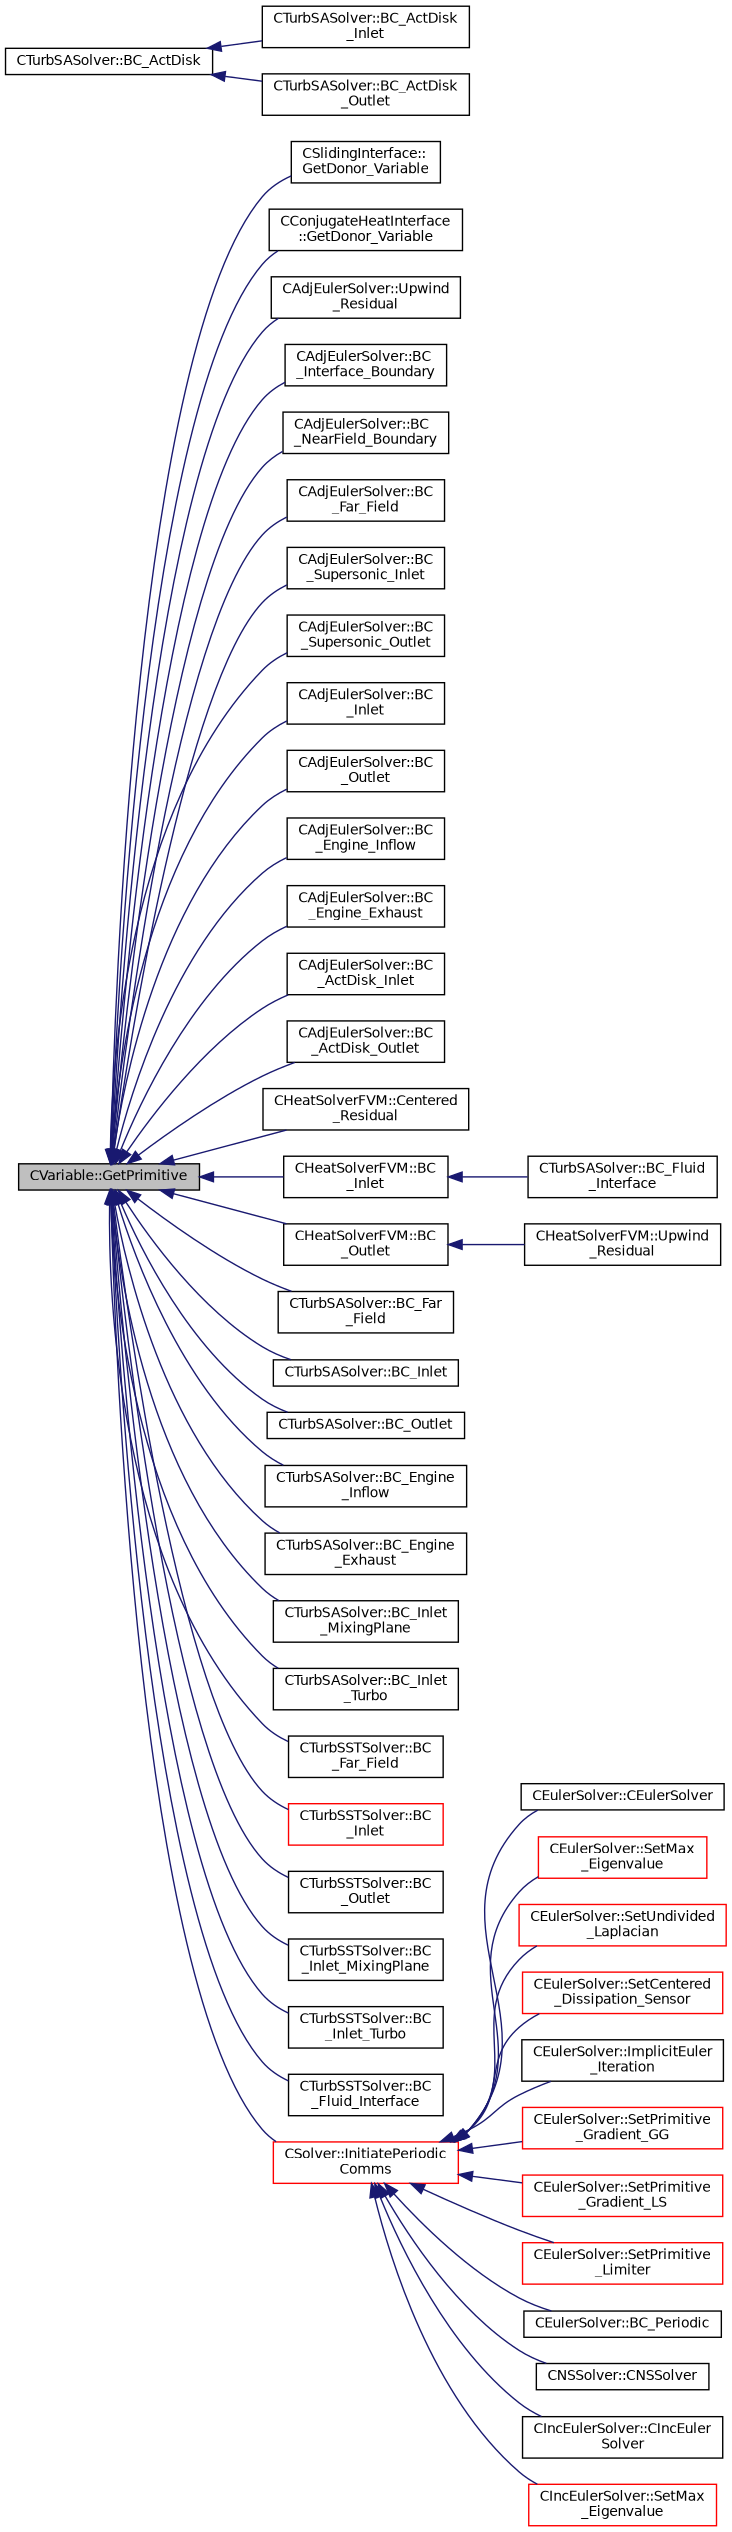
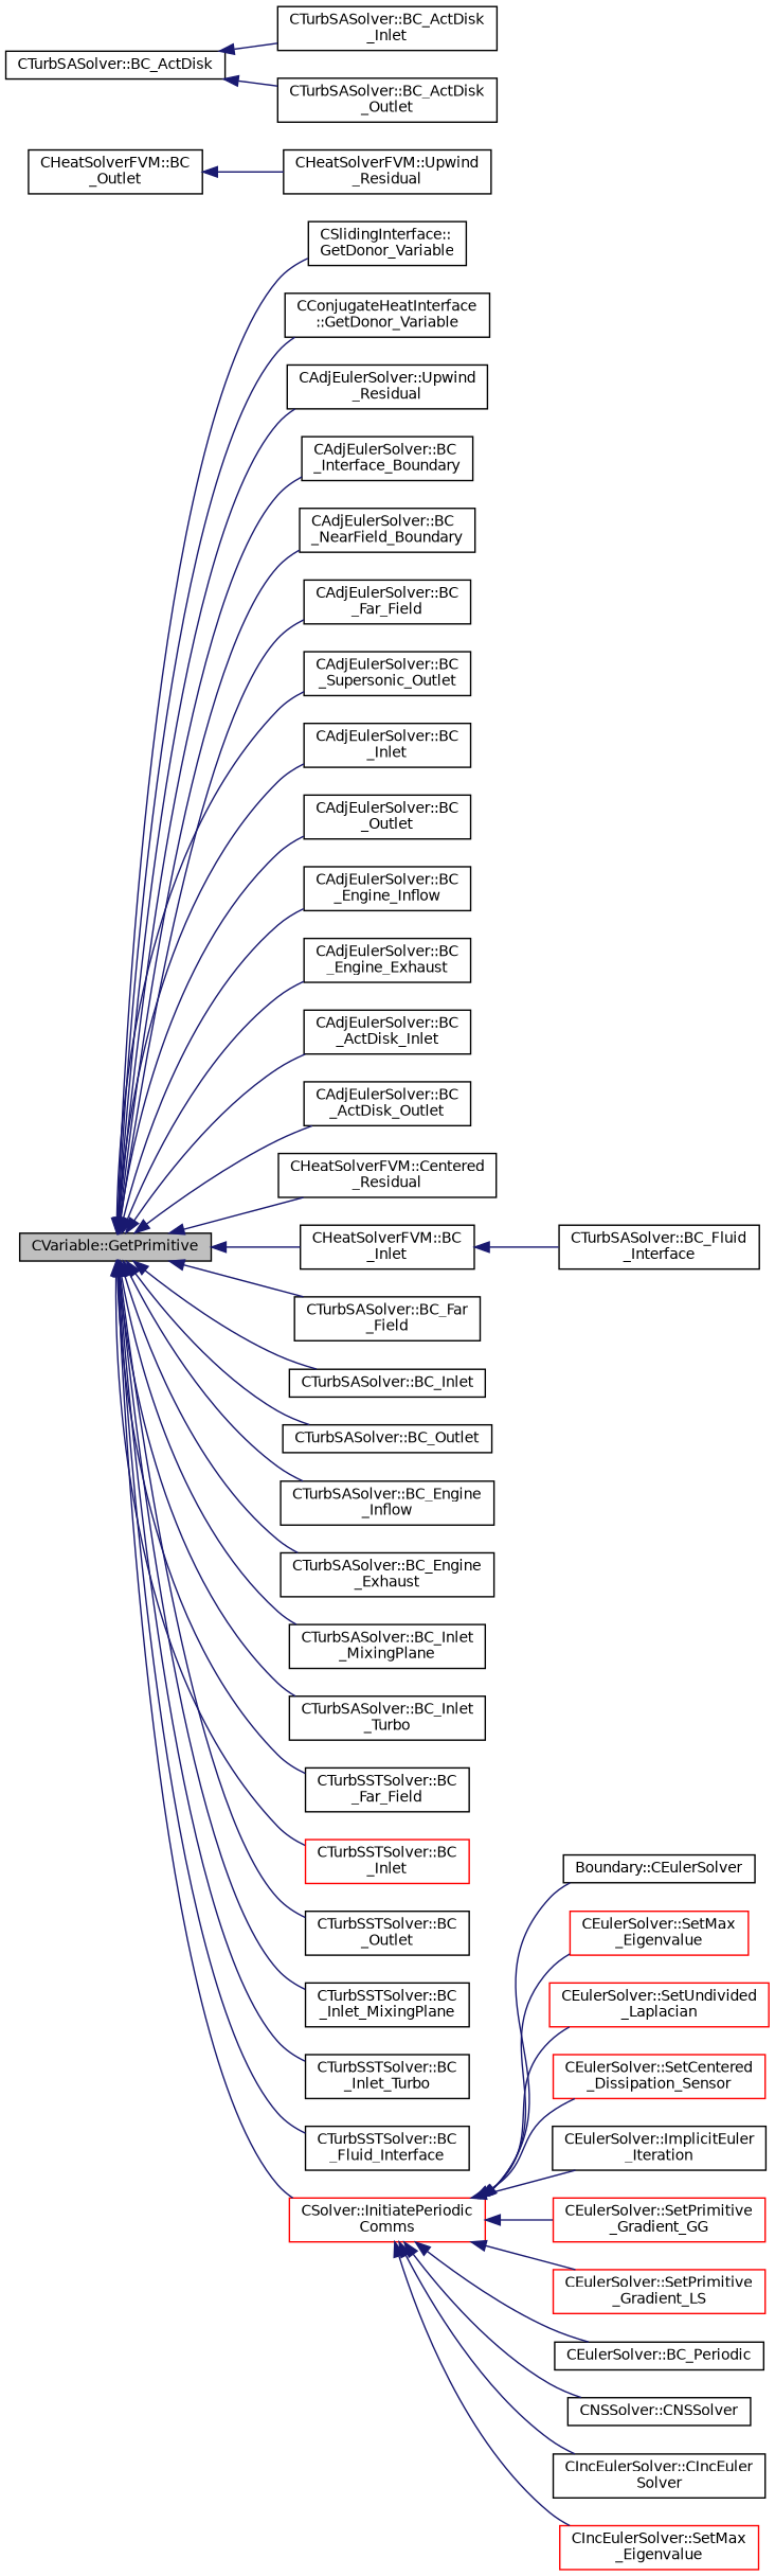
  digraph {
    rankdir=LR
    node [color=black fillcolor=white fontname=Helvetica fontsize=10 shape=record style=filled]
    edge [color=midnightblue dir=back fontname=Helvetica fontsize=10 labelfontname=Helvetica labelfontsize=10 style=solid]
    n1 [fillcolor=grey75 fontcolor=black height=0.2 label="CVariable::GetPrimitive" width=0.4]
    n2 [height=0.2 label="CSlidingInterface::\lGetDonor_Variable" width=0.4]
    n3 [height=0.2 label="CConjugateHeatInterface\l::GetDonor_Variable" width=0.4]
    n4 [height=0.2 label="CAdjEulerSolver::Upwind\l_Residual" width=0.4]
    n5 [height=0.2 label="CAdjEulerSolver::BC\l_Interface_Boundary" width=0.4]
    n6 [height=0.2 label="CAdjEulerSolver::BC\l_NearField_Boundary" width=0.4]
    n7 [height=0.2 label="CAdjEulerSolver::BC\l_Far_Field" width=0.4]
-   n8 [height=0.2 label="CAdjEulerSolver::BC\l_Supersonic_Inlet" width=0.4]
    n9 [height=0.2 label="CAdjEulerSolver::BC\l_Supersonic_Outlet" width=0.4]
    n10 [height=0.2 label="CAdjEulerSolver::BC\l_Inlet" width=0.4]
    n11 [height=0.2 label="CAdjEulerSolver::BC\l_Outlet" width=0.4]
    n12 [height=0.2 label="CAdjEulerSolver::BC\l_Engine_Inflow" width=0.4]
    n13 [height=0.2 label="CAdjEulerSolver::BC\l_Engine_Exhaust" width=0.4]
    n14 [height=0.2 label="CAdjEulerSolver::BC\l_ActDisk_Inlet" width=0.4]
    n15 [height=0.2 label="CAdjEulerSolver::BC\l_ActDisk_Outlet" width=0.4]
    n16 [height=0.2 label="CHeatSolverFVM::Centered\l_Residual" width=0.4]
    n17 [height=0.2 label="CHeatSolverFVM::BC\l_Inlet" width=0.4]
    n18 [height=0.2 label="CHeatSolverFVM::BC\l_Outlet" width=0.4]
    n19 [height=0.2 label="CTurbSASolver::BC_Far\l_Field" width=0.4]
    n20 [height=0.2 label="CTurbSASolver::BC_Inlet" width=0.4]
    n21 [height=0.2 label="CTurbSASolver::BC_Outlet" width=0.4]
    n22 [height=0.2 label="CTurbSASolver::BC_Engine\l_Inflow" width=0.4]
    n23 [height=0.2 label="CTurbSASolver::BC_Engine\l_Exhaust" width=0.4]
    n24 [height=0.2 label="CTurbSASolver::BC_Inlet\l_MixingPlane" width=0.4]
    n25 [height=0.2 label="CTurbSASolver::BC_Inlet\l_Turbo" width=0.4]
    n26 [height=0.2 label="CTurbSSTSolver::BC\l_Far_Field" width=0.4]
    n27 [color=red height=0.2 label="CTurbSSTSolver::BC\l_Inlet" width=0.4]
    n28 [height=0.2 label="CTurbSSTSolver::BC\l_Outlet" width=0.4]
    n29 [height=0.2 label="CTurbSSTSolver::BC\l_Inlet_MixingPlane" width=0.4]
    n30 [height=0.2 label="CTurbSSTSolver::BC\l_Inlet_Turbo" width=0.4]
    n31 [height=0.2 label="CTurbSSTSolver::BC\l_Fluid_Interface" width=0.4]
    n32 [color=red height=0.2 label="CSolver::InitiatePeriodic\lComms" width=0.4]
    n33 [height=0.2 label="CHeatSolverFVM::Upwind\l_Residual" width=0.4]
    n34 [height=0.2 label="CTurbSASolver::BC_Fluid\l_Interface" width=0.4]
    n35 [height=0.2 label="CTurbSASolver::BC_ActDisk" width=0.4]
    n36 [height=0.2 label="CTurbSASolver::BC_ActDisk\l_Inlet" width=0.4]
    n37 [height=0.2 label="CTurbSASolver::BC_ActDisk\l_Outlet" width=0.4]
-   n38 [height=0.2 label="CEulerSolver::CEulerSolver" width=0.4]
+   n38 [height=0.2 label="Boundary::CEulerSolver" width=0.4]
    n39 [color=red height=0.2 label="CEulerSolver::SetMax\l_Eigenvalue" width=0.4]
    n40 [color=red height=0.2 label="CEulerSolver::SetUndivided\l_Laplacian" width=0.4]
    n41 [color=red height=0.2 label="CEulerSolver::SetCentered\l_Dissipation_Sensor" width=0.4]
    n42 [height=0.2 label="CEulerSolver::ImplicitEuler\l_Iteration" width=0.4]
    n43 [color=red height=0.2 label="CEulerSolver::SetPrimitive\l_Gradient_GG" width=0.4]
    n44 [color=red height=0.2 label="CEulerSolver::SetPrimitive\l_Gradient_LS" width=0.4]
-   n45 [color=red height=0.2 label="CEulerSolver::SetPrimitive\l_Limiter" width=0.4]
    n46 [height=0.2 label="CEulerSolver::BC_Periodic" width=0.4]
    n47 [height=0.2 label="CNSSolver::CNSSolver" width=0.4]
    n48 [height=0.2 label="CIncEulerSolver::CIncEuler\lSolver" width=0.4]
    n49 [color=red height=0.2 label="CIncEulerSolver::SetMax\l_Eigenvalue" width=0.4]
    n1 -> n2
    n1 -> n3
    n1 -> n4
    n1 -> n5
    n1 -> n6
    n1 -> n7
-   n1 -> n8
    n1 -> n9
    n1 -> n10
    n1 -> n11
    n1 -> n12
    n1 -> n13
    n1 -> n14
    n1 -> n15
    n1 -> n16
    n1 -> n17
-   n1 -> n18
    n1 -> n19
    n1 -> n20
    n1 -> n21
    n1 -> n22
    n1 -> n23
    n1 -> n24
    n1 -> n25
    n1 -> n26
    n1 -> n27
    n1 -> n28
    n1 -> n29
    n1 -> n30
    n1 -> n31
    n1 -> n32
    n17 -> n34
    n18 -> n33
    n32 -> n38
    n32 -> n39
    n32 -> n40
    n32 -> n41
    n32 -> n42
    n32 -> n43
    n32 -> n44
-   n32 -> n45
    n32 -> n46
    n32 -> n47
    n32 -> n48
    n32 -> n49
    n35 -> n36
    n35 -> n37
  }
